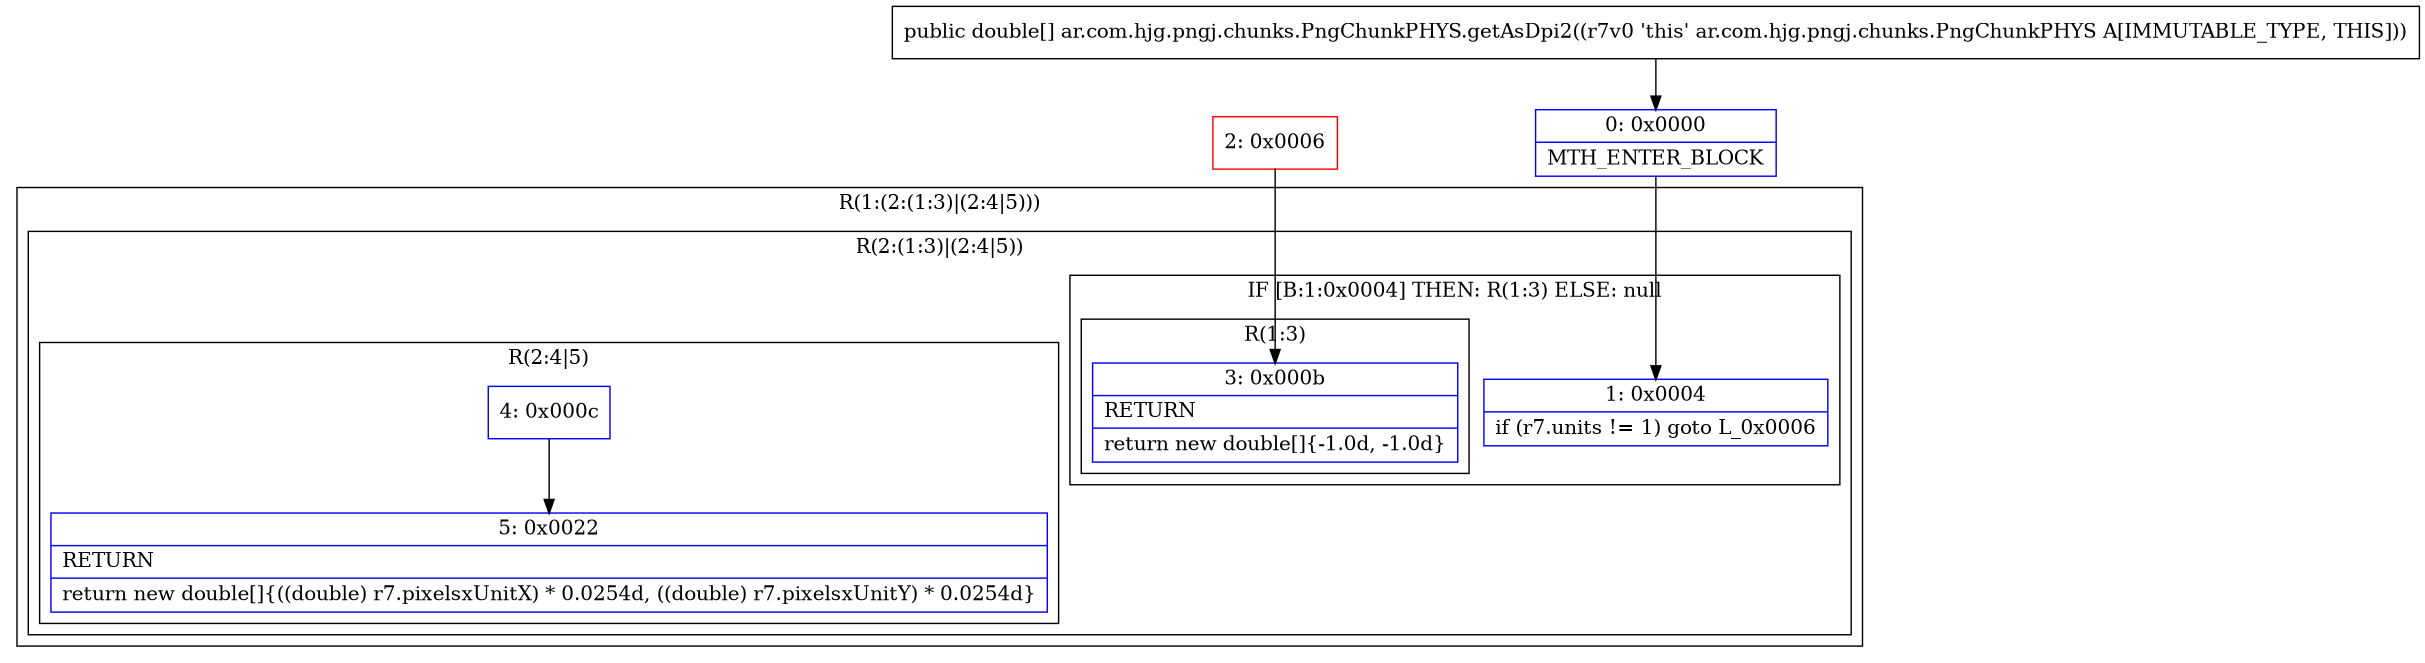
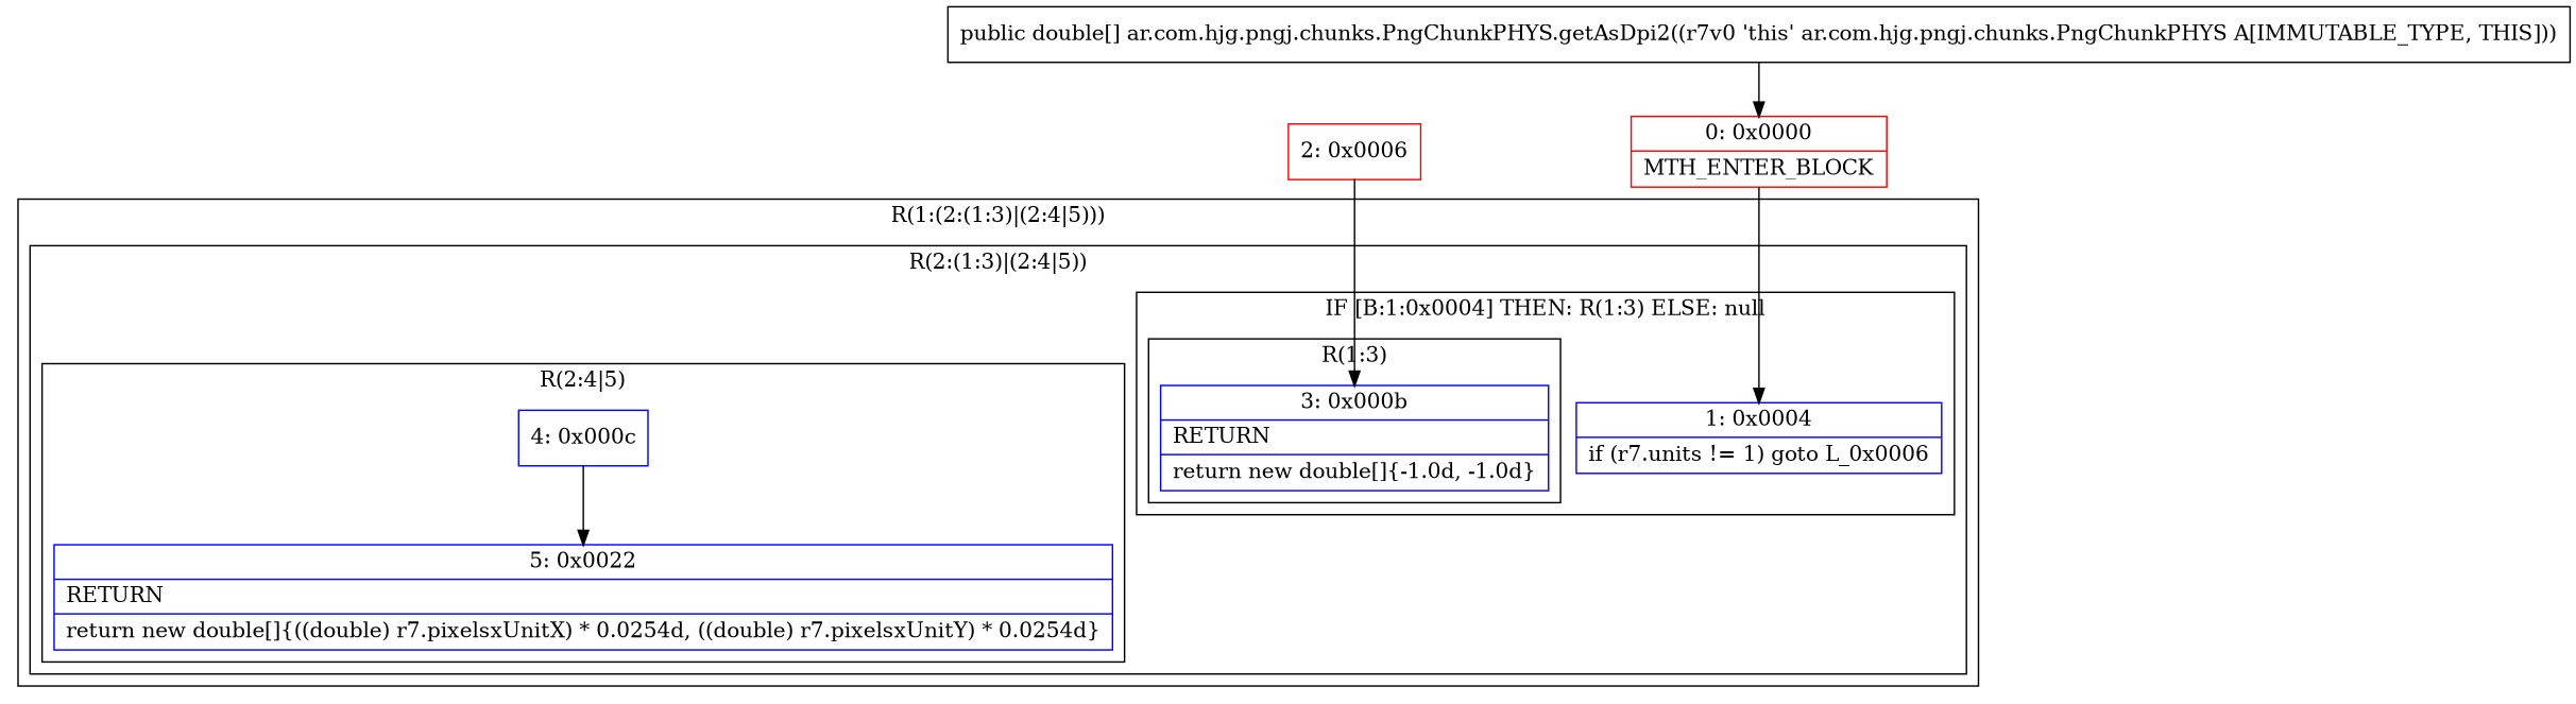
  digraph {
    node [color=blue shape=record]
    n1 [label="{3\:\ 0x000b|RETURN\l|return new double[]\{\-1.0d, \-1.0d\}\l}"]
    n2 [label="{1\:\ 0x0004|if (r7.units != 1) goto L_0x0006\l}"]
    n3 [label="{4\:\ 0x000c}"]
    n4 [label="{5\:\ 0x0022|RETURN\l|return new double[]\{((double) r7.pixelsxUnitX) * 0.0254d, ((double) r7.pixelsxUnitY) * 0.0254d\}\l}"]
    n5 [color=red label="{2\:\ 0x0006}"]
-   n6 [label="{0\:\ 0x0000|MTH_ENTER_BLOCK\l}"]
+   n6 [color=red label="{0\:\ 0x0000|MTH_ENTER_BLOCK\l}"]
    n7 [label="{public double[] ar.com.hjg.pngj.chunks.PngChunkPHYS.getAsDpi2((r7v0 'this' ar.com.hjg.pngj.chunks.PngChunkPHYS A[IMMUTABLE_TYPE, THIS])) }" color=""]
    subgraph cluster_1 {
      label="R(1:(2:(1:3)|(2:4|5)))"
      subgraph cluster_2 {
        label="R(2:(1:3)|(2:4|5))"
        subgraph cluster_3 {
          label="IF [B:1:0x0004] THEN: R(1:3) ELSE: null"
          n2
          subgraph cluster_4 {
            label="R(1:3)"
            n1
          }
        }
        subgraph cluster_5 {
          label="R(2:4|5)"
          n3
          n4
        }
      }
    }
    n3 -> n4
    n5 -> n1
    n6 -> n2
    n7 -> n6
  }
